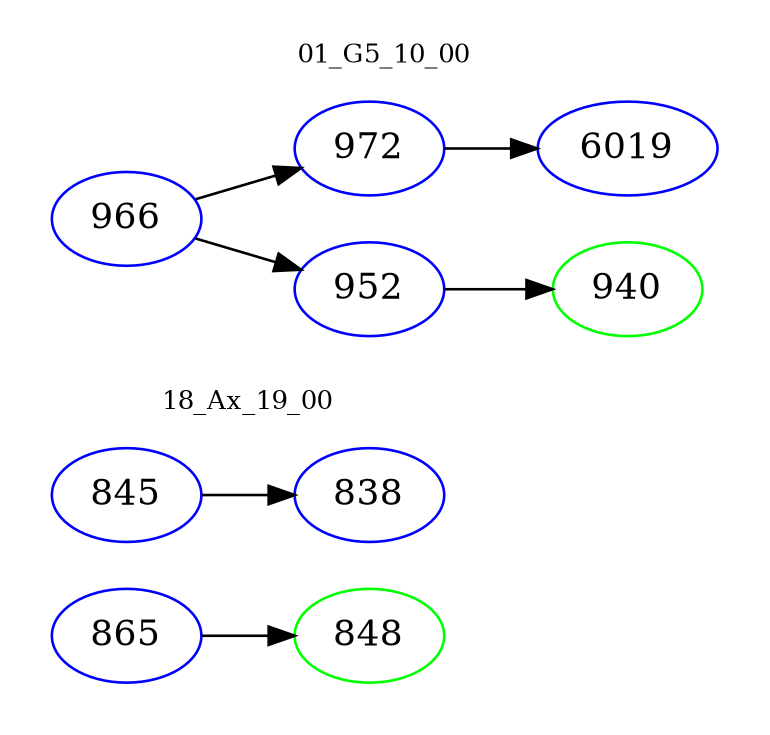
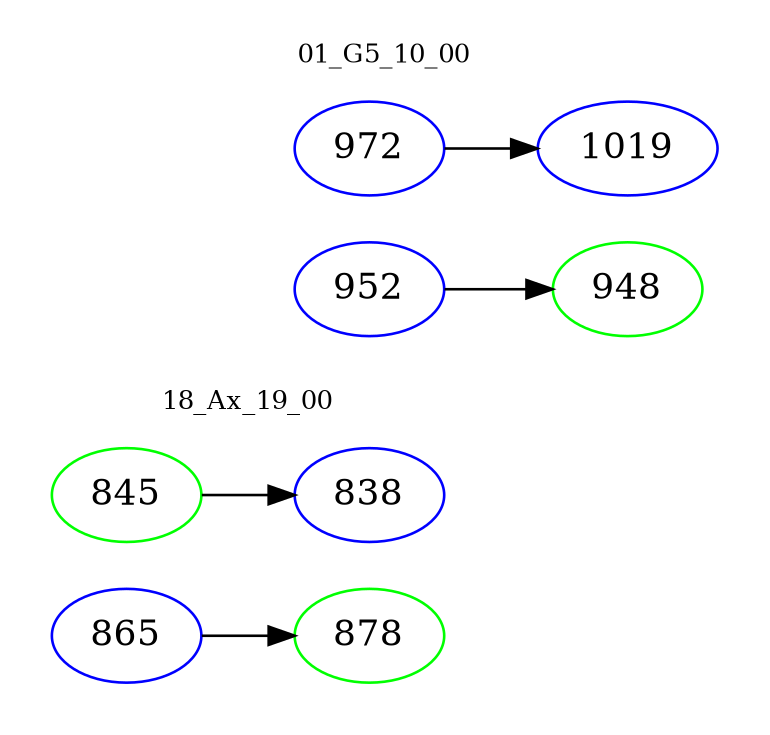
  digraph {
    rankdir=LR
    node [color=blue]
    edge [color=black]
-   n1 [label=845]
+   n1 [color=green label=845]
    n2 [label=865]
    n3 [label=838]
-   n4 [color=green label=848]
-   n5 [label=966]
+   n4 [color=green label=878]
    n6 [label=952]
    n7 [label=972]
-   n8 [color=green label=940]
-   n9 [label=6019]
+   n8 [color=green label=948]
+   n9 [label=1019]
    subgraph cluster_1 {
      color=white
      fontsize=10
      label="18_Ax_19_00"
      n1
      n2
      n3
      n4
    }
    subgraph cluster_2 {
      color=white
      fontsize=10
      label="01_G5_10_00"
-     n5
      n6
      n7
      n8
      n9
    }
    n1 -> n3
    n2 -> n4
-   n5 -> n6
-   n5 -> n7
    n6 -> n8
    n7 -> n9
  }
